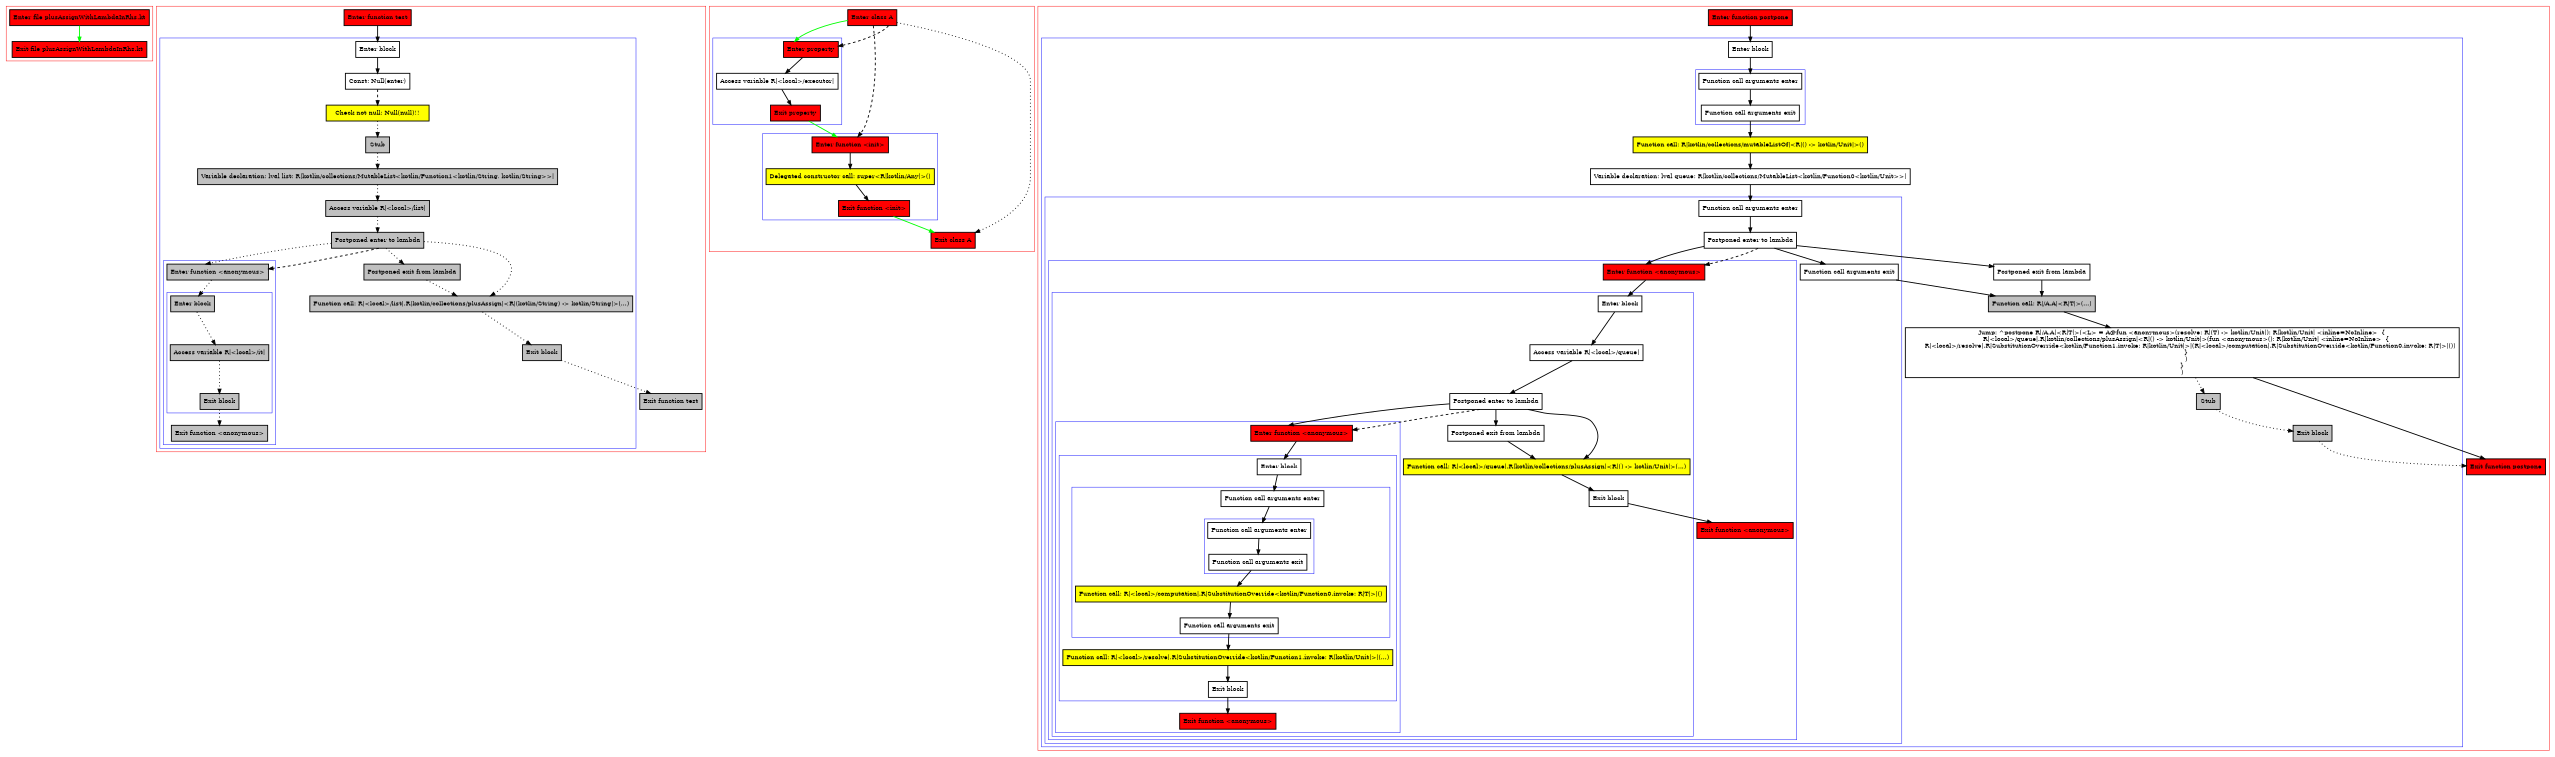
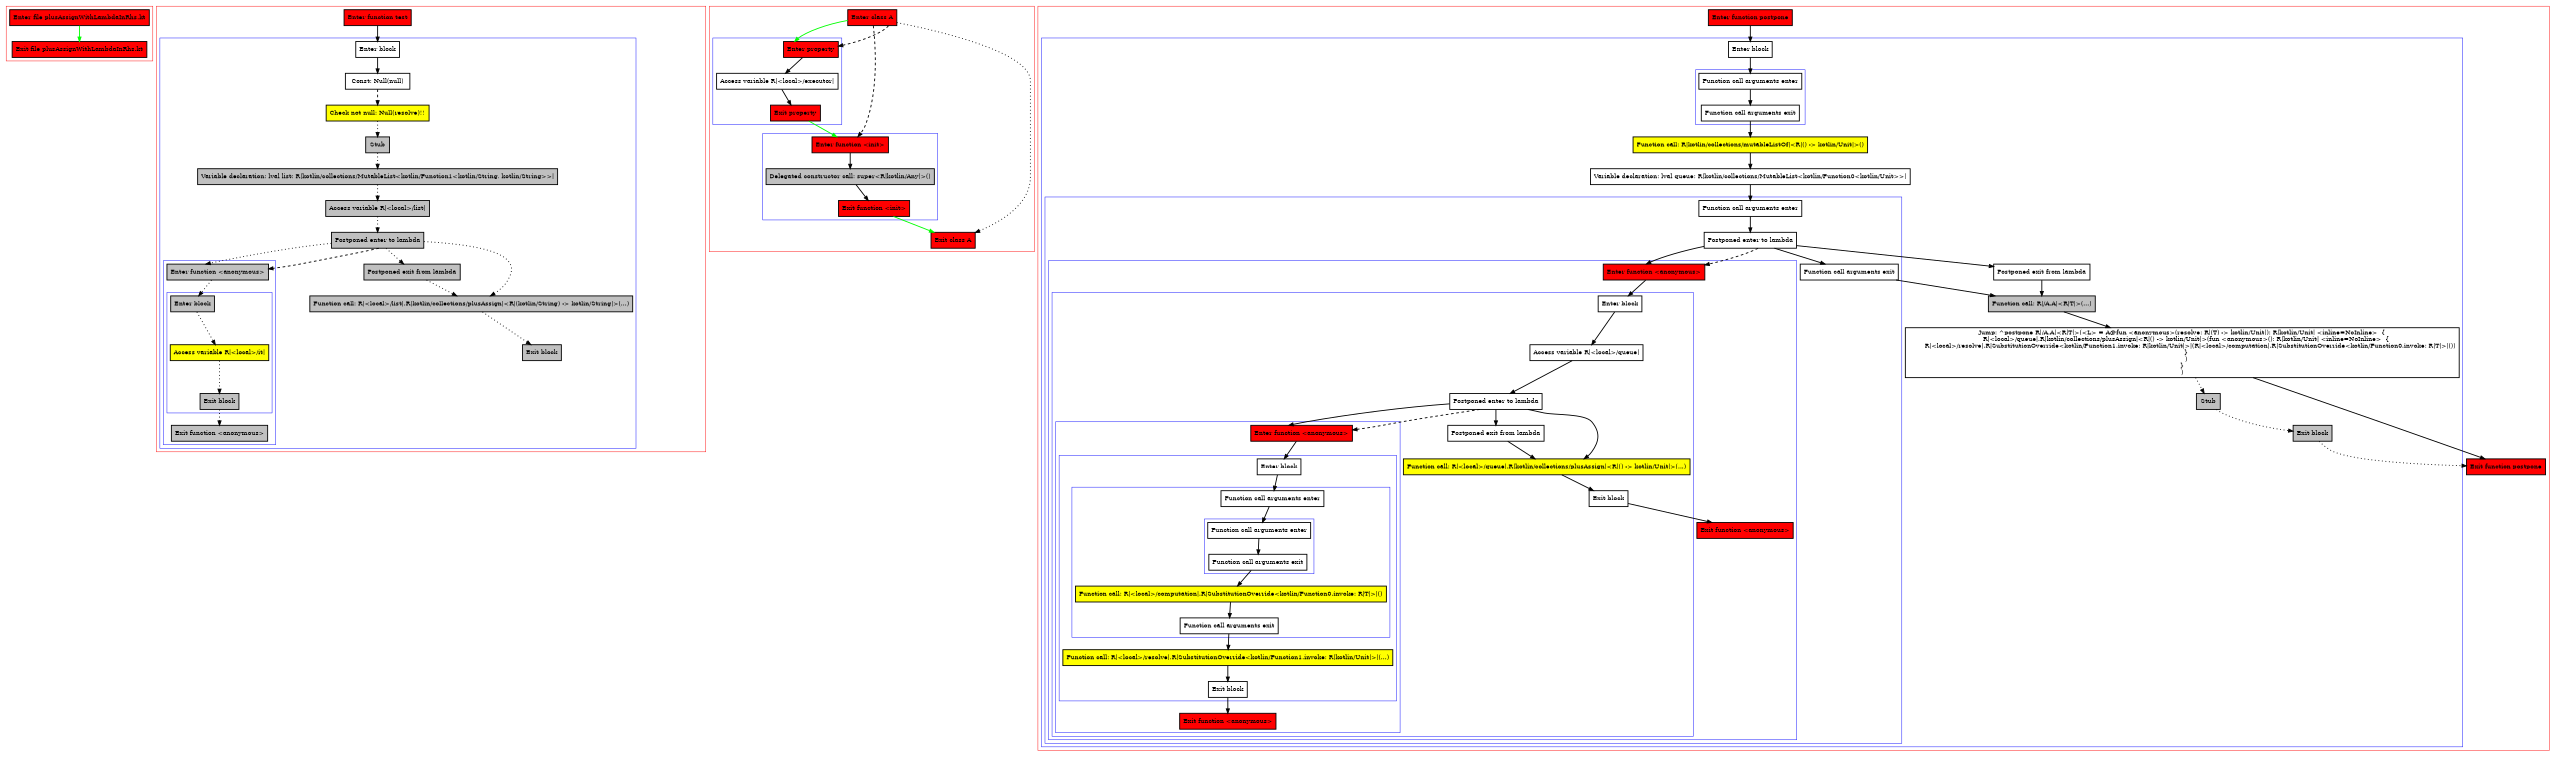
  digraph {
    nodesep=3
    node [penwidth=2 shape=box style=filled]
    edge [penwidth=2]
    n1 [fillcolor=red label="Enter file plusAssignWithLambdaInRhs.kt"]
    n2 [fillcolor=red label="Exit file plusAssignWithLambdaInRhs.kt"]
    n3 [fillcolor=gray label="Enter block"]
-   n4 [fillcolor=gray label="Access variable R|<local>/it|"]
+   n4 [fillcolor=yellow label="Access variable R|<local>/it|"]
    n5 [fillcolor=gray label="Exit block"]
    n6 [fillcolor=gray label="Enter function <anonymous>"]
    n7 [fillcolor=gray label="Exit function <anonymous>"]
    n8 [label="Enter block" style=""]
-   n9 [label="Const: Null(enter)" style=""]
-   n10 [fillcolor=yellow label="Check not null: Null(null)!!"]
+   n9 [label="Const: Null(null)" style=""]
+   n10 [fillcolor=yellow label="Check not null: Null(resolve)!!"]
    n11 [fillcolor=gray label=Stub]
    n12 [fillcolor=gray label="Variable declaration: lval list: R|kotlin/collections/MutableList<kotlin/Function1<kotlin/String, kotlin/String>>|"]
    n13 [fillcolor=gray label="Access variable R|<local>/list|"]
    n14 [fillcolor=gray label="Postponed enter to lambda"]
    n15 [fillcolor=gray label="Postponed exit from lambda"]
    n16 [fillcolor=gray label="Function call: R|<local>/list|.R|kotlin/collections/plusAssign|<R|(kotlin/String) -> kotlin/String|>(...)"]
    n17 [fillcolor=gray label="Exit block"]
    n18 [fillcolor=red label="Enter function test"]
-   n19 [fillcolor=gray label="Exit function test"]
    n20 [fillcolor=red label="Enter property"]
    n21 [label="Access variable R|<local>/executor|" style=""]
    n22 [fillcolor=red label="Exit property"]
    n23 [fillcolor=red label="Enter function <init>"]
-   n24 [fillcolor=yellow label="Delegated constructor call: super<R|kotlin/Any|>()"]
+   n24 [fillcolor=gray label="Delegated constructor call: super<R|kotlin/Any|>()"]
    n25 [fillcolor=red label="Exit function <init>"]
    n26 [fillcolor=red label="Enter class A"]
    n27 [fillcolor=red label="Exit class A"]
    n28 [label="Function call arguments enter" style=""]
    n29 [label="Function call arguments exit" style=""]
    n30 [label="Function call arguments enter" style=""]
    n31 [label="Function call arguments exit" style=""]
    n32 [label="Function call arguments enter" style=""]
    n33 [fillcolor=yellow label="Function call: R|<local>/computation|.R|SubstitutionOverride<kotlin/Function0.invoke: R|T|>|()"]
    n34 [label="Function call arguments exit" style=""]
    n35 [label="Enter block" style=""]
    n36 [fillcolor=yellow label="Function call: R|<local>/resolve|.R|SubstitutionOverride<kotlin/Function1.invoke: R|kotlin/Unit|>|(...)"]
    n37 [label="Exit block" style=""]
    n38 [fillcolor=red label="Enter function <anonymous>"]
    n39 [fillcolor=red label="Exit function <anonymous>"]
    n40 [label="Enter block" style=""]
    n41 [label="Access variable R|<local>/queue|" style=""]
    n42 [label="Postponed enter to lambda" style=""]
    n43 [label="Postponed exit from lambda" style=""]
    n44 [fillcolor=yellow label="Function call: R|<local>/queue|.R|kotlin/collections/plusAssign|<R|() -> kotlin/Unit|>(...)"]
    n45 [label="Exit block" style=""]
    n46 [fillcolor=red label="Enter function <anonymous>"]
    n47 [fillcolor=red label="Exit function <anonymous>"]
    n48 [label="Function call arguments enter" style=""]
    n49 [label="Postponed enter to lambda" style=""]
    n50 [label="Function call arguments exit" style=""]
    n51 [label="Enter block" style=""]
    n52 [fillcolor=yellow label="Function call: R|kotlin/collections/mutableListOf|<R|() -> kotlin/Unit|>()"]
    n53 [label="Variable declaration: lval queue: R|kotlin/collections/MutableList<kotlin/Function0<kotlin/Unit>>|" style=""]
    n54 [label="Postponed exit from lambda" style=""]
    n55 [fillcolor=gray label="Function call: R|/A.A|<R|T|>(...)"]
    n56 [label="Jump: ^postpone R|/A.A|<R|T|>(<L> = A@fun <anonymous>(resolve: R|(T) -> kotlin/Unit|): R|kotlin/Unit| <inline=NoInline>  {\n    R|<local>/queue|.R|kotlin/collections/plusAssign|<R|() -> kotlin/Unit|>(fun <anonymous>(): R|kotlin/Unit| <inline=NoInline>  {\n        R|<local>/resolve|.R|SubstitutionOverride<kotlin/Function1.invoke: R|kotlin/Unit|>|(R|<local>/computation|.R|SubstitutionOverride<kotlin/Function0.invoke: R|T|>|())\n    }\n    )\n}\n)" style=""]
    n57 [fillcolor=gray label=Stub]
    n58 [fillcolor=gray label="Exit block"]
    n59 [fillcolor=red label="Enter function postpone"]
    n60 [fillcolor=red label="Exit function postpone"]
    subgraph cluster_1 {
      color=red
      n1
      n2
    }
    subgraph cluster_2 {
      color=red
      n18
-     n19
      subgraph cluster_3 {
        color=blue
        n8
        n9
        n10
        n11
        n12
        n13
        n14
        n15
        n16
        n17
        subgraph cluster_4 {
          color=blue
          n6
          n7
          subgraph cluster_5 {
            color=blue
            n3
            n4
            n5
          }
        }
      }
    }
    subgraph cluster_6 {
      color=red
      n26
      n27
      subgraph cluster_7 {
        color=blue
        n20
        n21
        n22
      }
      subgraph cluster_8 {
        color=blue
        n23
        n24
        n25
      }
    }
    subgraph cluster_9 {
      color=red
      n59
      n60
      subgraph cluster_10 {
        color=blue
        n51
        n52
        n53
        n54
        n55
        n56
        n57
        n58
        subgraph cluster_11 {
          color=blue
          n28
          n29
        }
        subgraph cluster_12 {
          color=blue
          n48
          n49
          n50
          subgraph cluster_13 {
            color=blue
            n46
            n47
            subgraph cluster_14 {
              color=blue
              n40
              n41
              n42
              n43
              n44
              n45
              subgraph cluster_15 {
                color=blue
                n38
                n39
                subgraph cluster_16 {
                  color=blue
                  n35
                  n36
                  n37
                  subgraph cluster_17 {
                    color=blue
                    n32
                    n33
                    n34
                    subgraph cluster_18 {
                      color=blue
                      n30
                      n31
                    }
                  }
                }
              }
            }
          }
        }
      }
    }
    n1 -> n2 [color=green]
    n3 -> n4 [style=dotted]
    n4 -> n5 [style=dotted]
    n5 -> n7 [style=dotted]
    n6 -> n3 [style=dotted]
    n8 -> n9
    n9 -> n10 [style=dashed]
    n10 -> n11 [style=dotted]
    n11 -> n12 [style=dotted]
    n12 -> n13 [style=dotted]
    n13 -> n14 [style=dotted]
    n14 -> n6 [style=dotted]
    n14 -> n6 [style=dashed]
    n14 -> n15 [style=dotted]
    n14 -> n16 [style=dotted]
    n15 -> n16 [style=dotted]
    n16 -> n17 [style=dotted]
-   n17 -> n19 [style=dotted]
    n18 -> n8
    n20 -> n21
    n21 -> n22
    n22 -> n23 [color=green]
    n23 -> n24
    n24 -> n25
    n25 -> n27 [color=green]
    n26 -> n20 [color=green]
    n26 -> n20 [style=dashed]
    n26 -> n23 [style=dashed]
    n26 -> n27 [style=dotted]
    n28 -> n29
    n29 -> n52
    n30 -> n31
    n31 -> n33
    n32 -> n30
    n33 -> n34
    n34 -> n36
    n35 -> n32
    n36 -> n37
    n37 -> n39
    n38 -> n35
    n40 -> n41
    n41 -> n42
    n42 -> n38
    n42 -> n38 [style=dashed]
    n42 -> n43
    n42 -> n44
    n43 -> n44
    n44 -> n45
    n45 -> n47
    n46 -> n40
    n48 -> n49
    n49 -> n46
    n49 -> n46 [style=dashed]
    n49 -> n50
    n49 -> n54
    n50 -> n55
    n51 -> n28
    n52 -> n53
    n53 -> n48
    n54 -> n55
    n55 -> n56
    n56 -> n57 [style=dotted]
    n56 -> n60
    n57 -> n58 [style=dotted]
    n58 -> n60 [style=dotted]
    n59 -> n51
  }
